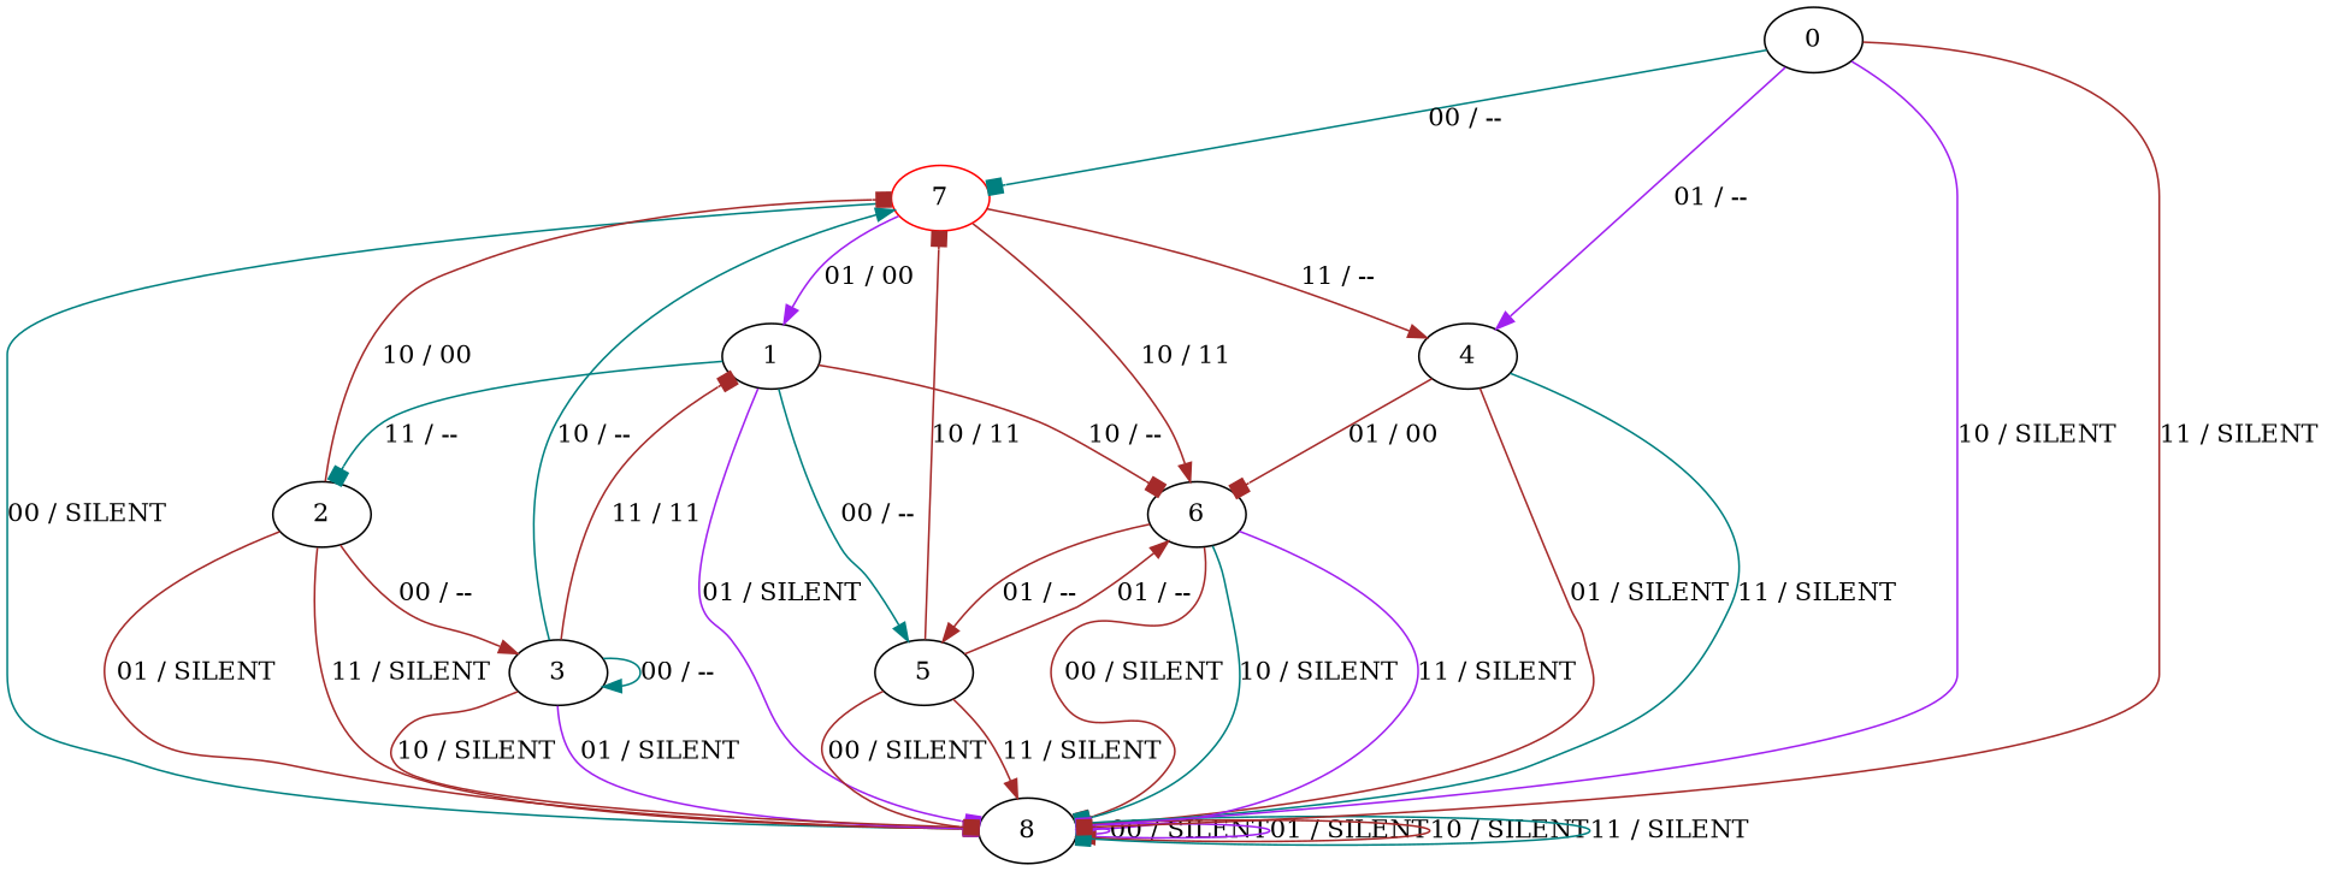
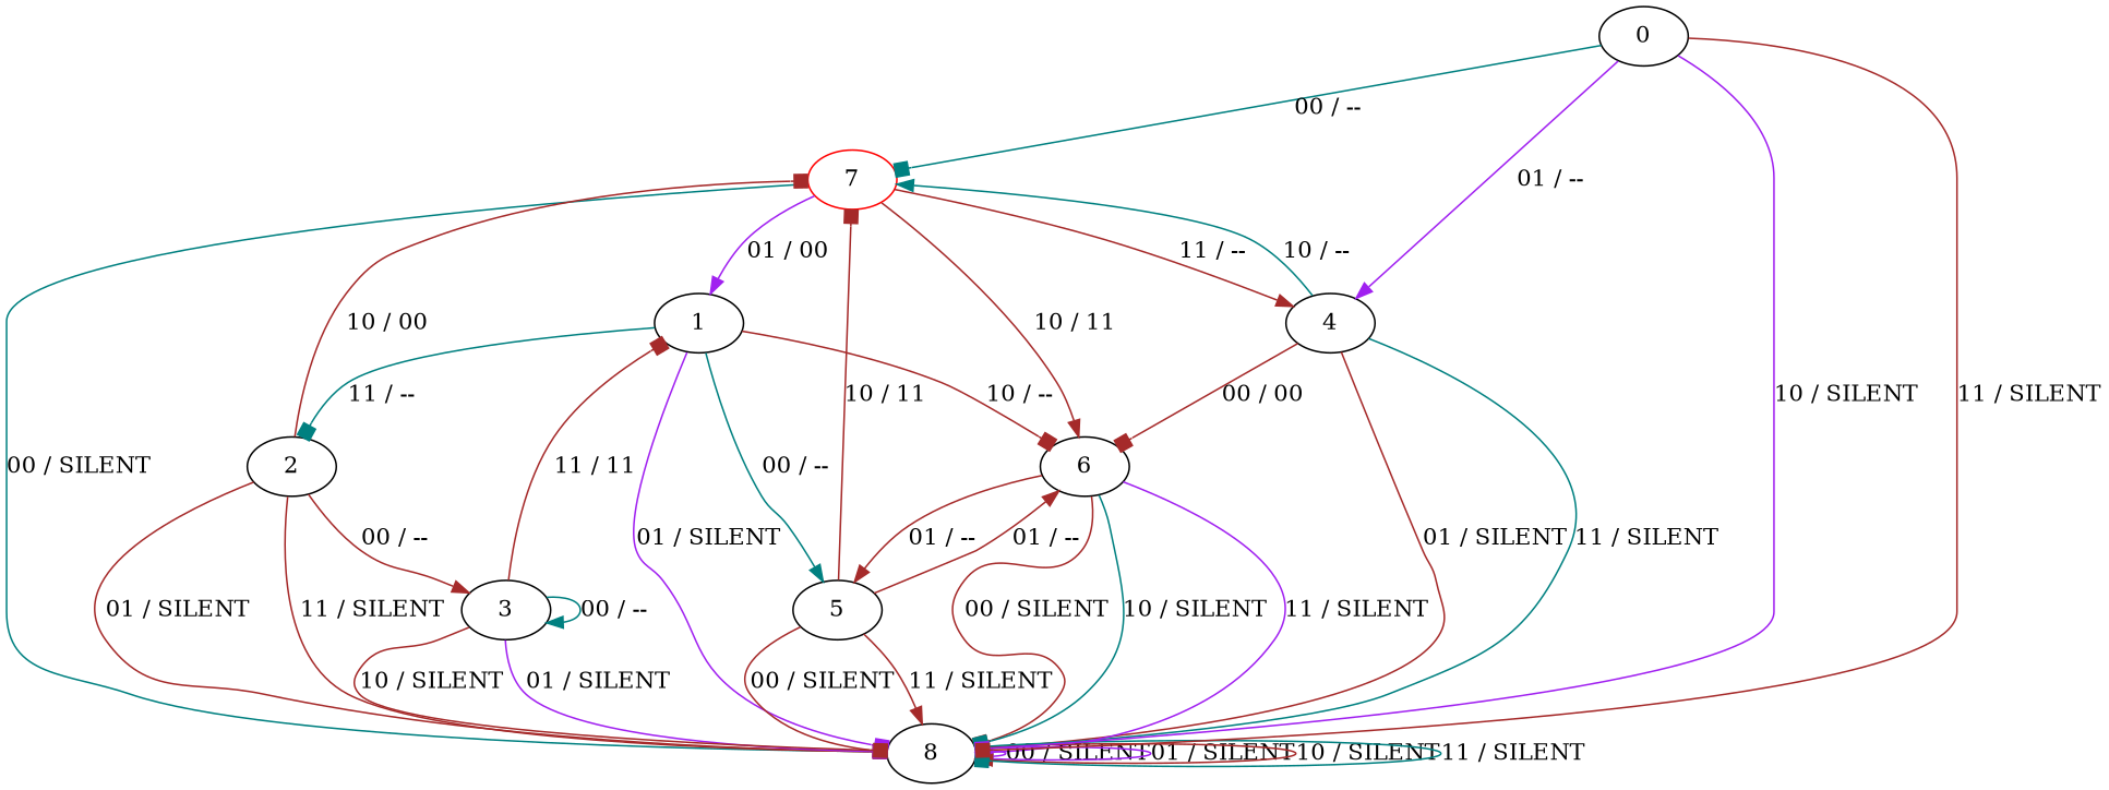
  digraph {
    edge [arrowhead=box color=brown]
    7 [color=red]
    1
    4
    6
    8
    2
    5
    0
    3
    7 -> 1 [arrowhead=normal color=purple label="01 / 00"]
    7 -> 4 [arrowhead=normal label="11 / --"]
    7 -> 6 [arrowhead=normal label="10 / 11"]
    7 -> 8 [color=teal label="00 / SILENT"]
    1 -> 6 [label="10 / --"]
    1 -> 8 [color=purple label="01 / SILENT"]
    1 -> 2 [color=teal label="11 / --"]
    1 -> 5 [arrowhead=normal color=teal label="00 / --"]
-   3 -> 7 [arrowhead=normal color=teal label="10 / --"]
-   4 -> 6 [label="01 / 00"]
+   4 -> 7 [arrowhead=normal color=teal label="10 / --"]
+   4 -> 6 [label="00 / 00"]
    4 -> 8 [label="01 / SILENT"]
    4 -> 8 [color=teal label="11 / SILENT"]
    6 -> 8 [label="00 / SILENT"]
    6 -> 8 [color=teal label="10 / SILENT"]
    6 -> 8 [arrowhead=normal color=purple label="11 / SILENT"]
    6 -> 5 [arrowhead=normal label="01 / --"]
    8 -> 8 [color=purple label="00 / SILENT"]
    8 -> 8 [color=purple label="01 / SILENT"]
    8 -> 8 [arrowhead=normal label="10 / SILENT"]
    8 -> 8 [color=teal label="11 / SILENT"]
    2 -> 7 [label="10 / 00"]
    2 -> 8 [label="01 / SILENT"]
    2 -> 8 [label="11 / SILENT"]
    2 -> 3 [arrowhead=normal label="00 / --"]
    5 -> 7 [label="10 / 11"]
    5 -> 6 [arrowhead=normal label="01 / --"]
    5 -> 8 [label="00 / SILENT"]
    5 -> 8 [arrowhead=normal label="11 / SILENT"]
    0 -> 7 [color=teal label="00 / --"]
    0 -> 4 [arrowhead=normal color=purple label="01 / --"]
    0 -> 8 [color=purple label="10 / SILENT"]
    0 -> 8 [label="11 / SILENT"]
    3 -> 1 [label="11 / 11"]
    3 -> 8 [color=purple label="01 / SILENT"]
    3 -> 8 [label="10 / SILENT"]
    3 -> 3 [arrowhead=normal color=teal label="00 / --"]
  }
